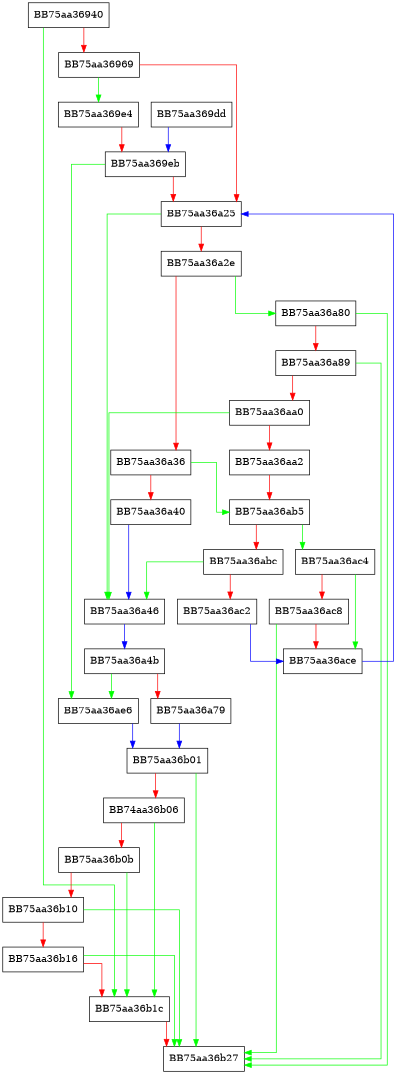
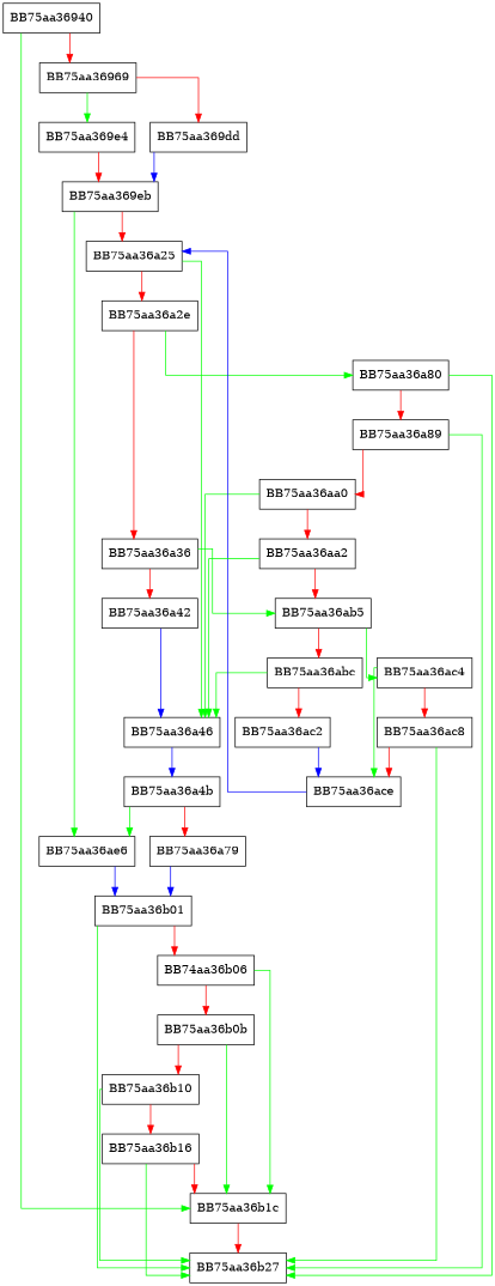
  digraph {
    splines=ortho
    node [shape=box]
    edge [color=red]
    BB75aa36940
    BB75aa36b1c
    BB75aa36969
    BB75aa36b27
    BB75aa369e4
    BB75aa369dd
    BB75aa369eb
    BB75aa36a25
    BB75aa36ae6
    BB75aa36a4b
    BB75aa36a79
    BB75aa36a46
    BB75aa36a2e
    BB75aa36b01
    BB75aa36a80
    BB75aa36a36
    BB75aa36a89
    BB75aa36ab5
-   BB75aa36a40
+   BB75aa36a40 [label=BB75aa36a42]
    BB75aa36aa0
    BB75aa36ac4
    BB75aa36abc
    BB75aa36ace
    BB75aa36ac8
    BB75aa36ac2
    n26 [label=BB74aa36b06]
    BB75aa36b0b
    BB75aa36aa2
    BB75aa36b10
    BB75aa36b16
    BB75aa36940 -> BB75aa36b1c [color=green]
    BB75aa36940 -> BB75aa36969
    BB75aa36b1c -> BB75aa36b27
    BB75aa36969 -> BB75aa369e4 [color=green]
-   BB75aa36969 -> BB75aa36a25
+   BB75aa36969 -> BB75aa369dd
    BB75aa369e4 -> BB75aa369eb
    BB75aa369dd -> BB75aa369eb [color=blue]
    BB75aa369eb -> BB75aa36a25
    BB75aa369eb -> BB75aa36ae6 [color=green]
    BB75aa36a25 -> BB75aa36a46 [color=green]
    BB75aa36a25 -> BB75aa36a2e
    BB75aa36ae6 -> BB75aa36b01 [color=blue]
    BB75aa36a4b -> BB75aa36ae6 [color=green]
    BB75aa36a4b -> BB75aa36a79
    BB75aa36a79 -> BB75aa36b01 [color=blue]
    BB75aa36a46 -> BB75aa36a4b [color=blue]
    BB75aa36a2e -> BB75aa36a80 [color=green]
    BB75aa36a2e -> BB75aa36a36
    BB75aa36b01 -> BB75aa36b27 [color=green]
    BB75aa36b01 -> n26
    BB75aa36a80 -> BB75aa36b27 [color=green]
    BB75aa36a80 -> BB75aa36a89
    BB75aa36a36 -> BB75aa36ab5 [color=green]
    BB75aa36a36 -> BB75aa36a40
    BB75aa36a89 -> BB75aa36b27 [color=green]
    BB75aa36a89 -> BB75aa36aa0
    BB75aa36ab5 -> BB75aa36ac4 [color=green]
    BB75aa36ab5 -> BB75aa36abc
    BB75aa36a40 -> BB75aa36a46 [color=blue]
    BB75aa36aa0 -> BB75aa36a46 [color=green]
    BB75aa36aa0 -> BB75aa36aa2
    BB75aa36ac4 -> BB75aa36ace [color=green]
    BB75aa36ac4 -> BB75aa36ac8
    BB75aa36abc -> BB75aa36a46 [color=green]
    BB75aa36abc -> BB75aa36ac2
    BB75aa36ace -> BB75aa36a25 [color=blue]
    BB75aa36ac8 -> BB75aa36b27 [color=green]
    BB75aa36ac8 -> BB75aa36ace
    BB75aa36ac2 -> BB75aa36ace [color=blue]
    n26 -> BB75aa36b1c [color=green]
    n26 -> BB75aa36b0b
    BB75aa36b0b -> BB75aa36b1c [color=green]
    BB75aa36b0b -> BB75aa36b10
+   BB75aa36aa2 -> BB75aa36a46 [color=green]
    BB75aa36aa2 -> BB75aa36ab5
    BB75aa36b10 -> BB75aa36b27 [color=green]
    BB75aa36b10 -> BB75aa36b16
    BB75aa36b16 -> BB75aa36b1c
    BB75aa36b16 -> BB75aa36b27 [color=green]
  }
